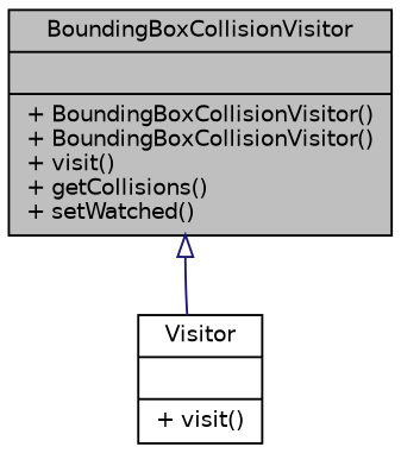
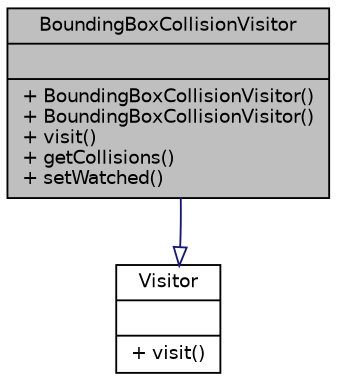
  digraph {
    node [color=black fontname=Helvetica fontsize=10 shape=record style=filled]
    n1 [fillcolor=grey75 fontcolor=black height=0.2 label="{BoundingBoxCollisionVisitor\n||+ BoundingBoxCollisionVisitor()\l+ BoundingBoxCollisionVisitor()\l+ visit()\l+ getCollisions()\l+ setWatched()\l}" width=0.4]
    n2 [fillcolor=white height=0.2 label="{Visitor\n||+ visit()\l}" width=0.4]
-   n1 -> n2 [arrowtail=onormal color=midnightblue dir=back fontname=Helvetica fontsize=10 labelfontname=Helvetica labelfontsize=10 style=solid]
+   n2 -> n1 [arrowtail=onormal color=midnightblue dir=back fontname=Helvetica fontsize=10 labelfontname=Helvetica labelfontsize=10 style=solid]
  }
